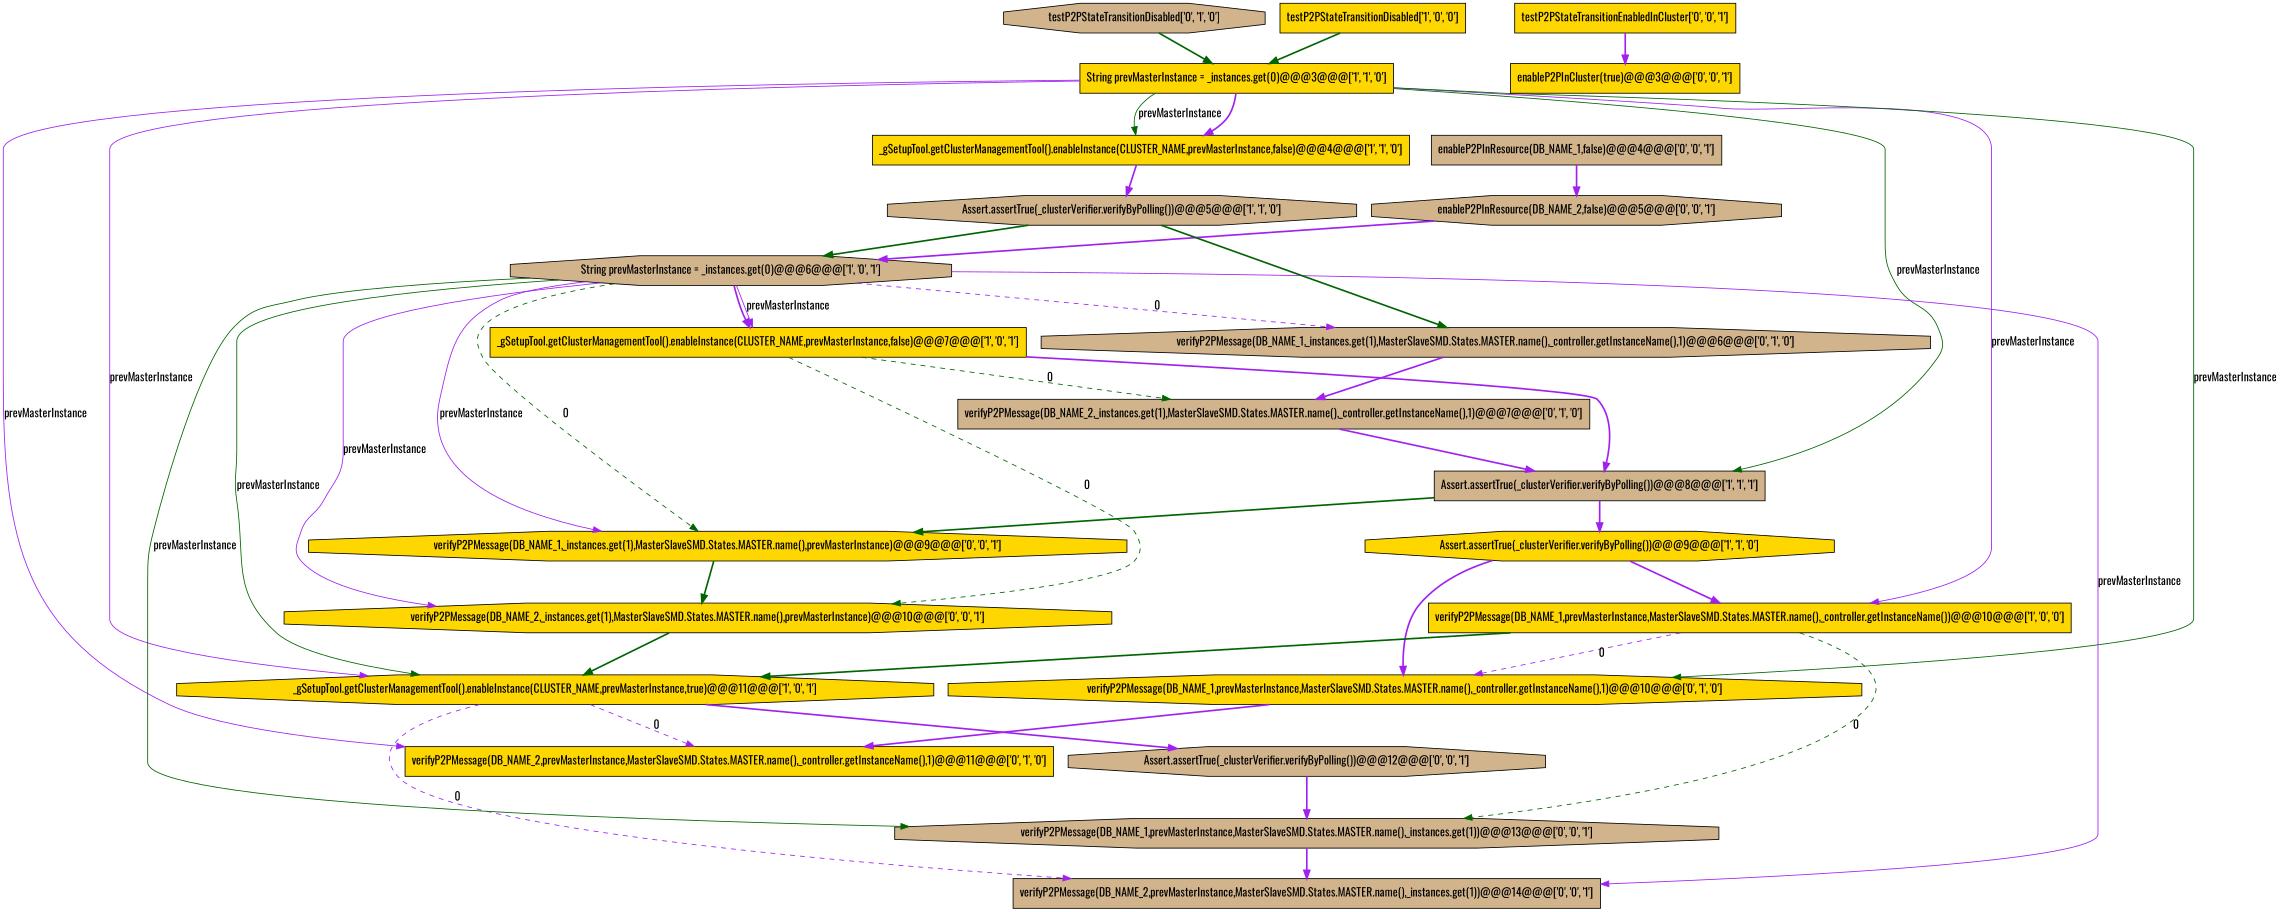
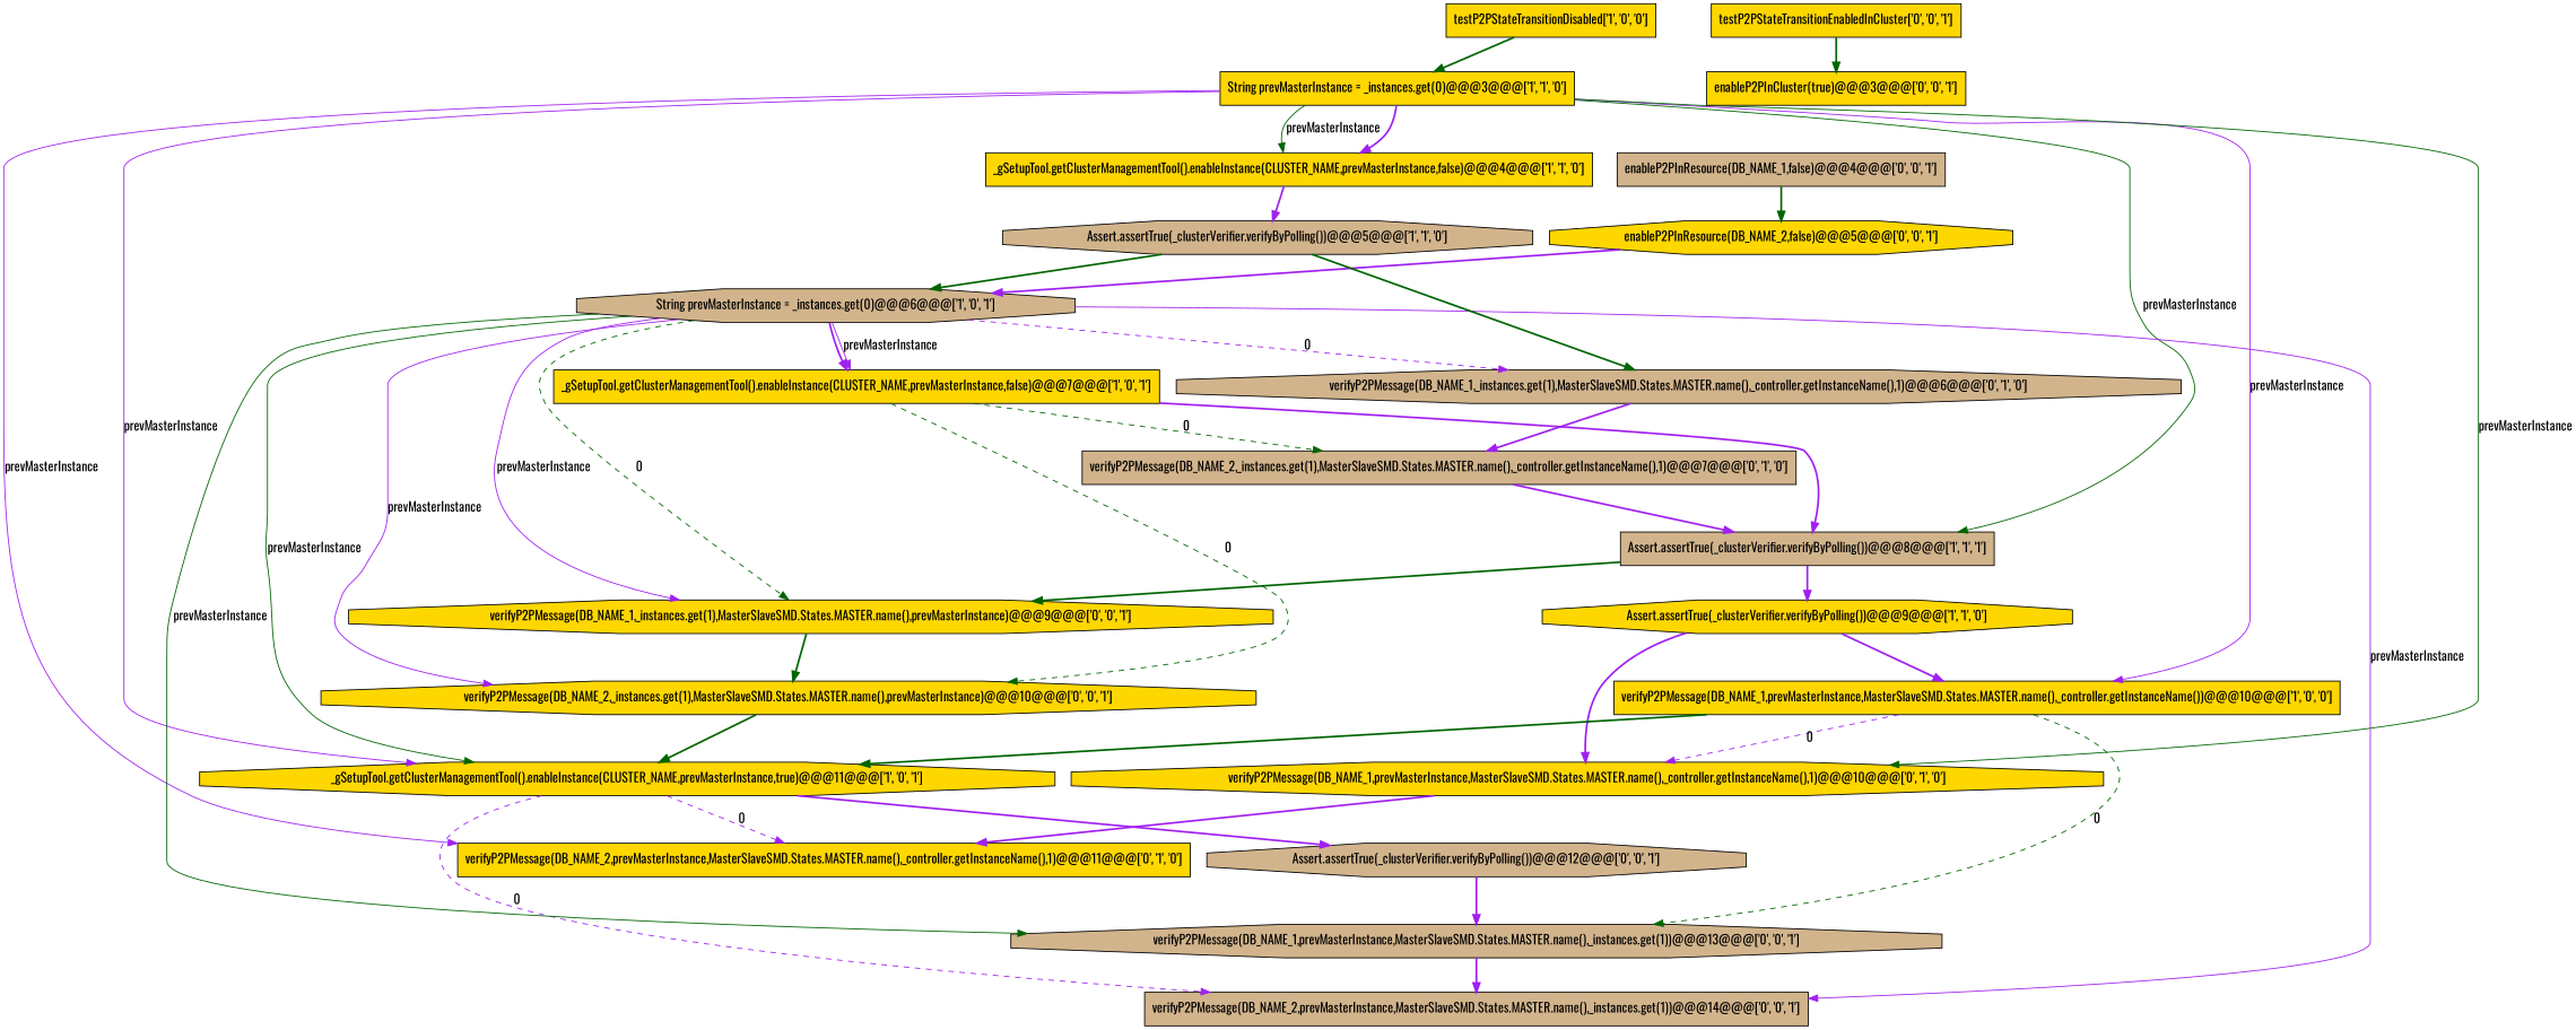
  digraph {
    fontname=Oswald
    node [fillcolor=gold fontname=Oswald shape=box style=filled]
    edge [color=purple fontname=Oswald style=bold]
    n1 [fillcolor=tan label="verifyP2PMessage(DB_NAME_2,prevMasterInstance,MasterSlaveSMD.States.MASTER.name(),_instances.get(1))@@@14@@@['0', '0', '1']"]
    n2 [fillcolor=tan label="verifyP2PMessage(DB_NAME_2,_instances.get(1),MasterSlaveSMD.States.MASTER.name(),_controller.getInstanceName(),1)@@@7@@@['0', '1', '0']"]
    n3 [fillcolor=tan label="Assert.assertTrue(_clusterVerifier.verifyByPolling())@@@8@@@['1', '1', '1']"]
    n4 [label="verifyP2PMessage(DB_NAME_1,_instances.get(1),MasterSlaveSMD.States.MASTER.name(),prevMasterInstance)@@@9@@@['0', '0', '1']" shape=octagon]
    n5 [label="Assert.assertTrue(_clusterVerifier.verifyByPolling())@@@9@@@['1', '1', '0']" shape=octagon]
    n6 [label="verifyP2PMessage(DB_NAME_2,_instances.get(1),MasterSlaveSMD.States.MASTER.name(),prevMasterInstance)@@@10@@@['0', '0', '1']" shape=octagon]
    n7 [label="_gSetupTool.getClusterManagementTool().enableInstance(CLUSTER_NAME,prevMasterInstance,true)@@@11@@@['1', '0', '1']" shape=octagon]
    n8 [fillcolor=tan label="Assert.assertTrue(_clusterVerifier.verifyByPolling())@@@12@@@['0', '0', '1']" shape=octagon]
    n9 [label="verifyP2PMessage(DB_NAME_2,prevMasterInstance,MasterSlaveSMD.States.MASTER.name(),_controller.getInstanceName(),1)@@@11@@@['0', '1', '0']"]
    n10 [label="verifyP2PMessage(DB_NAME_1,prevMasterInstance,MasterSlaveSMD.States.MASTER.name(),_controller.getInstanceName())@@@10@@@['1', '0', '0']"]
    n11 [label="verifyP2PMessage(DB_NAME_1,prevMasterInstance,MasterSlaveSMD.States.MASTER.name(),_controller.getInstanceName(),1)@@@10@@@['0', '1', '0']" shape=octagon]
    n12 [label="_gSetupTool.getClusterManagementTool().enableInstance(CLUSTER_NAME,prevMasterInstance,false)@@@7@@@['1', '0', '1']"]
-   n13 [fillcolor=tan label="testP2PStateTransitionDisabled['0', '1', '0']" shape=octagon]
    n14 [label="String prevMasterInstance = _instances.get(0)@@@3@@@['1', '1', '0']"]
    n15 [label="_gSetupTool.getClusterManagementTool().enableInstance(CLUSTER_NAME,prevMasterInstance,false)@@@4@@@['1', '1', '0']"]
    n16 [label="testP2PStateTransitionEnabledInCluster['0', '0', '1']"]
    n17 [label="enableP2PInCluster(true)@@@3@@@['0', '0', '1']"]
    n18 [fillcolor=tan label="verifyP2PMessage(DB_NAME_1,prevMasterInstance,MasterSlaveSMD.States.MASTER.name(),_instances.get(1))@@@13@@@['0', '0', '1']" shape=octagon]
-   n19 [fillcolor=tan label="enableP2PInResource(DB_NAME_2,false)@@@5@@@['0', '0', '1']" shape=octagon]
+   n19 [label="enableP2PInResource(DB_NAME_2,false)@@@5@@@['0', '0', '1']" shape=octagon]
    n20 [fillcolor=tan label="String prevMasterInstance = _instances.get(0)@@@6@@@['1', '0', '1']" shape=octagon]
    n21 [fillcolor=tan label="verifyP2PMessage(DB_NAME_1,_instances.get(1),MasterSlaveSMD.States.MASTER.name(),_controller.getInstanceName(),1)@@@6@@@['0', '1', '0']" shape=octagon]
    n22 [fillcolor=tan label="Assert.assertTrue(_clusterVerifier.verifyByPolling())@@@5@@@['1', '1', '0']" shape=octagon]
    n23 [fillcolor=tan label="enableP2PInResource(DB_NAME_1,false)@@@4@@@['0', '0', '1']"]
    n24 [label="testP2PStateTransitionDisabled['1', '0', '0']"]
    n2 -> n3
    n3 -> n4 [color=darkgreen]
    n3 -> n5
    n4 -> n6 [color=darkgreen]
    n5 -> n10
    n5 -> n11
    n6 -> n7 [color=darkgreen]
    n7 -> n1 [label=0 style=dashed]
    n7 -> n8
    n7 -> n9 [label=0 style=dashed]
    n8 -> n18
    n10 -> n7 [color=darkgreen]
    n10 -> n11 [label=0 style=dashed]
    n10 -> n18 [color=darkgreen label=0 style=dashed]
    n11 -> n9
    n12 -> n2 [color=darkgreen label=0 style=dashed]
    n12 -> n3
    n12 -> n6 [color=darkgreen label=0 style=dashed]
-   n13 -> n14 [color=darkgreen]
    n14 -> n3 [color=darkgreen label=prevMasterInstance style=solid]
    n14 -> n7 [label=prevMasterInstance style=solid]
    n14 -> n9 [label=prevMasterInstance style=solid]
    n14 -> n10 [label=prevMasterInstance style=solid]
    n14 -> n11 [color=darkgreen label=prevMasterInstance style=solid]
    n14 -> n15
    n14 -> n15 [color=darkgreen label=prevMasterInstance style=solid]
    n15 -> n22
-   n16 -> n17
+   n16 -> n17 [color=darkgreen]
    n18 -> n1
    n19 -> n20
    n20 -> n1 [label=prevMasterInstance style=solid]
    n20 -> n4 [color=darkgreen label=0 style=dashed]
    n20 -> n4 [label=prevMasterInstance style=solid]
    n20 -> n6 [label=prevMasterInstance style=solid]
    n20 -> n7 [color=darkgreen label=prevMasterInstance style=solid]
    n20 -> n12
    n20 -> n12 [label=prevMasterInstance style=solid]
    n20 -> n18 [color=darkgreen label=prevMasterInstance style=solid]
    n20 -> n21 [label=0 style=dashed]
    n21 -> n2
    n22 -> n20 [color=darkgreen]
    n22 -> n21 [color=darkgreen]
-   n23 -> n19
+   n23 -> n19 [color=darkgreen]
    n24 -> n14 [color=darkgreen]
  }
